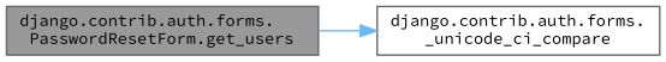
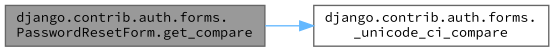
  digraph {
    rankdir=LR
    fontname="Source Code Pro"
    node [fontname="Source Code Pro" fontsize=10 shape=box style=filled]
-   n1 [color=gray40 fillcolor=grey60 fontcolor=black height=0.2 label="django.contrib.auth.forms.\lPasswordResetForm.get_users" width=0.4]
+   n1 [color=gray40 fillcolor=grey60 fontcolor=black height=0.2 label="django.contrib.auth.forms.\lPasswordResetForm.get_compare" width=0.4]
    n2 [color=grey40 fillcolor=white height=0.2 label="django.contrib.auth.forms.\l_unicode_ci_compare" width=0.4]
    n1 -> n2 [color=steelblue1 fontname="Source Code Pro" fontsize=10 labelfontname=Helvetica labelfontsize=10 style=solid]
  }
